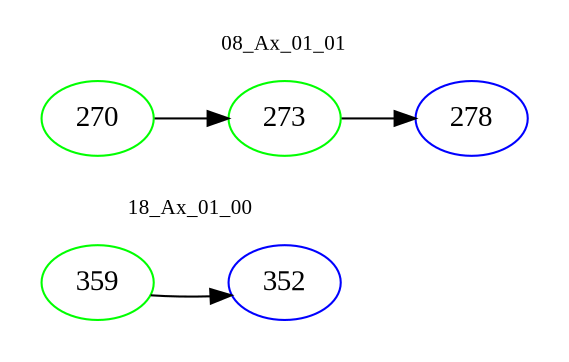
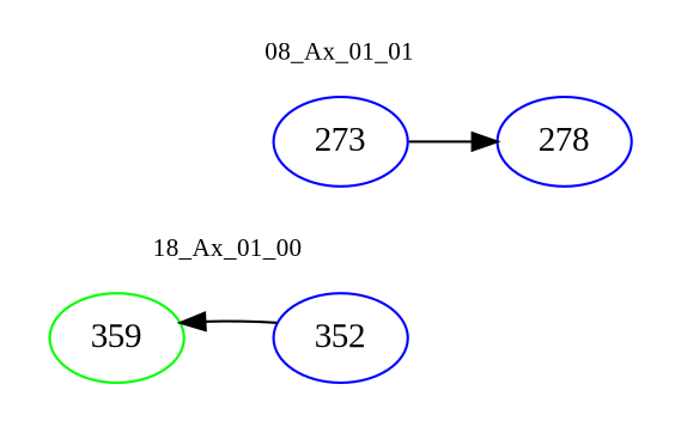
  digraph {
    fontname="Liberation Serif"
    rankdir=LR
    node [color=blue fontname="Liberation Serif"]
    edge [color=black fontname="Liberation Serif"]
    n1 [color=green label=359]
    n2 [label=352]
-   n3 [color=green label=270]
-   n4 [color=green label=273]
+   n4 [label=273]
    n5 [label=278]
    subgraph cluster_1 {
      color=white
      fontsize=10
      label="18_Ax_01_00"
      n1
      n2
    }
    subgraph cluster_2 {
      color=white
      fontsize=10
      label="08_Ax_01_01"
-     n3
      n4
      n5
    }
-   n1 -> n2
-   n3 -> n4
+   n2 -> n1
    n4 -> n5
  }
